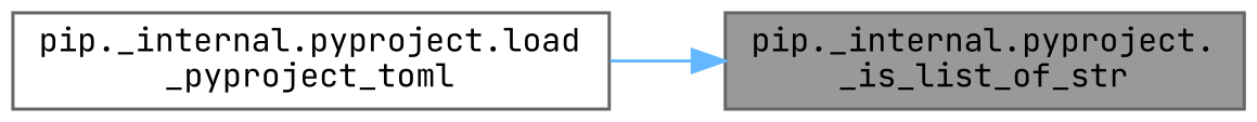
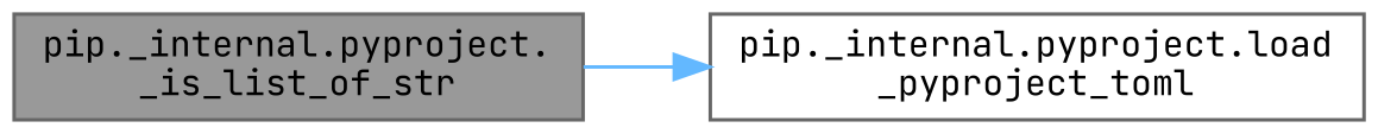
  digraph {
    rankdir=RL
    fontname="JetBrains Mono"
    node [fontname="JetBrains Mono" fontsize=10 shape=box style=filled]
    n1 [color=gray40 fillcolor=grey60 fontcolor=black height=0.2 label="pip._internal.pyproject.\l_is_list_of_str" width=0.4]
    n2 [color=grey40 fillcolor=white height=0.2 label="pip._internal.pyproject.load\l_pyproject_toml" width=0.4]
-   n1 -> n2 [color=steelblue1 dir=back fontname="JetBrains Mono" fontsize=10 labelfontname=Helvetica labelfontsize=10 style=solid]
+   n2 -> n1 [color=steelblue1 dir=back fontname="JetBrains Mono" fontsize=10 labelfontname=Helvetica labelfontsize=10 style=solid]
  }
